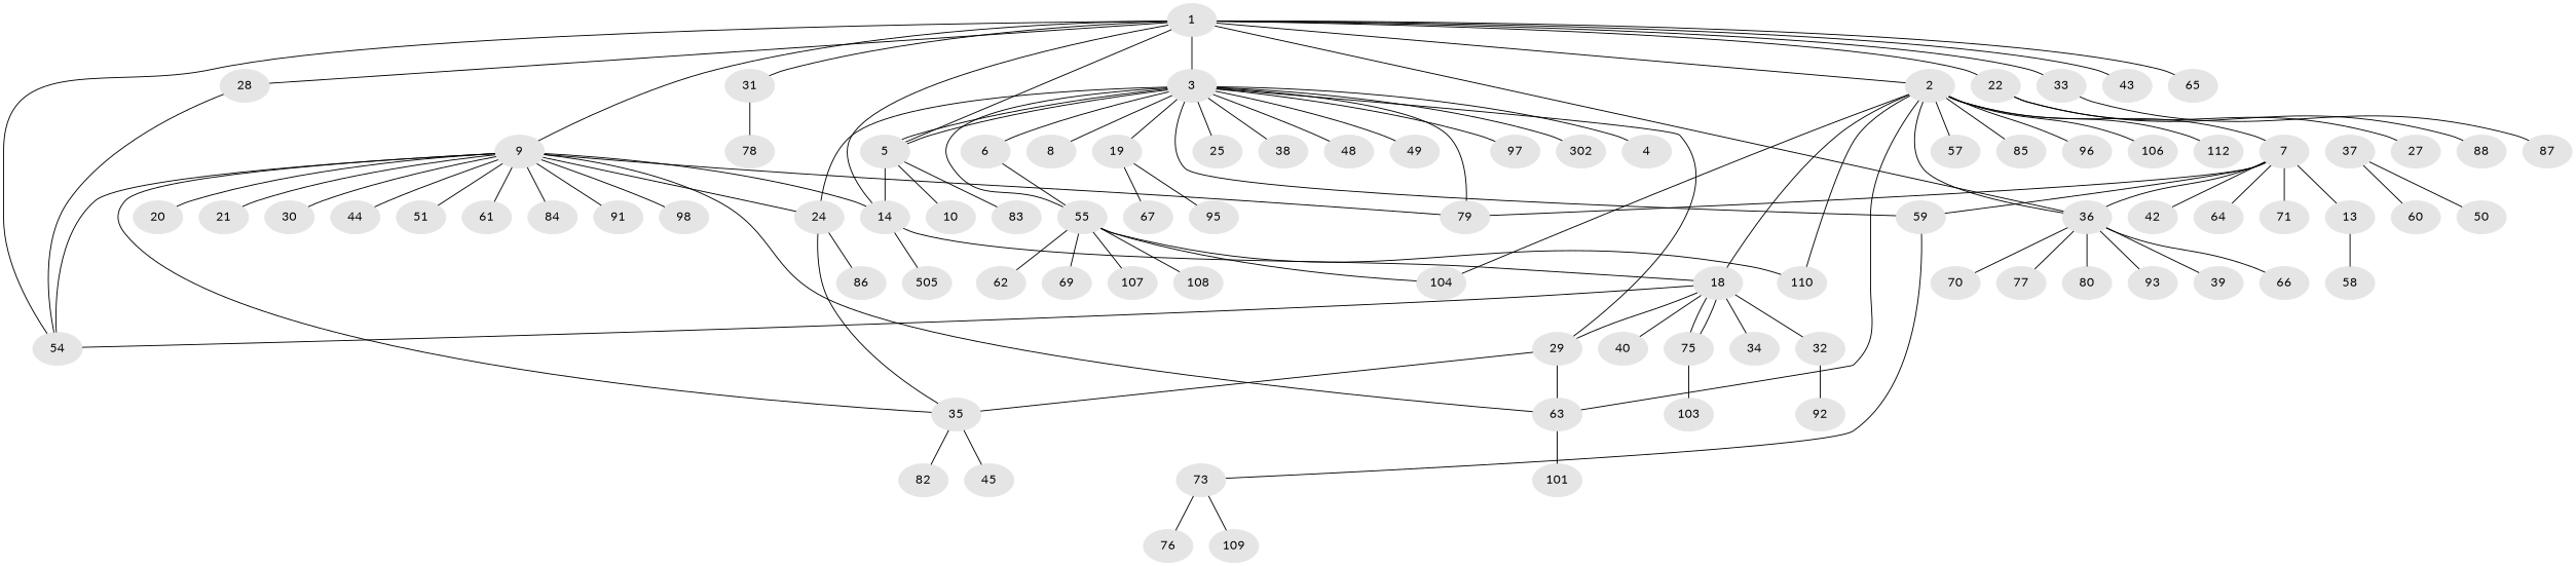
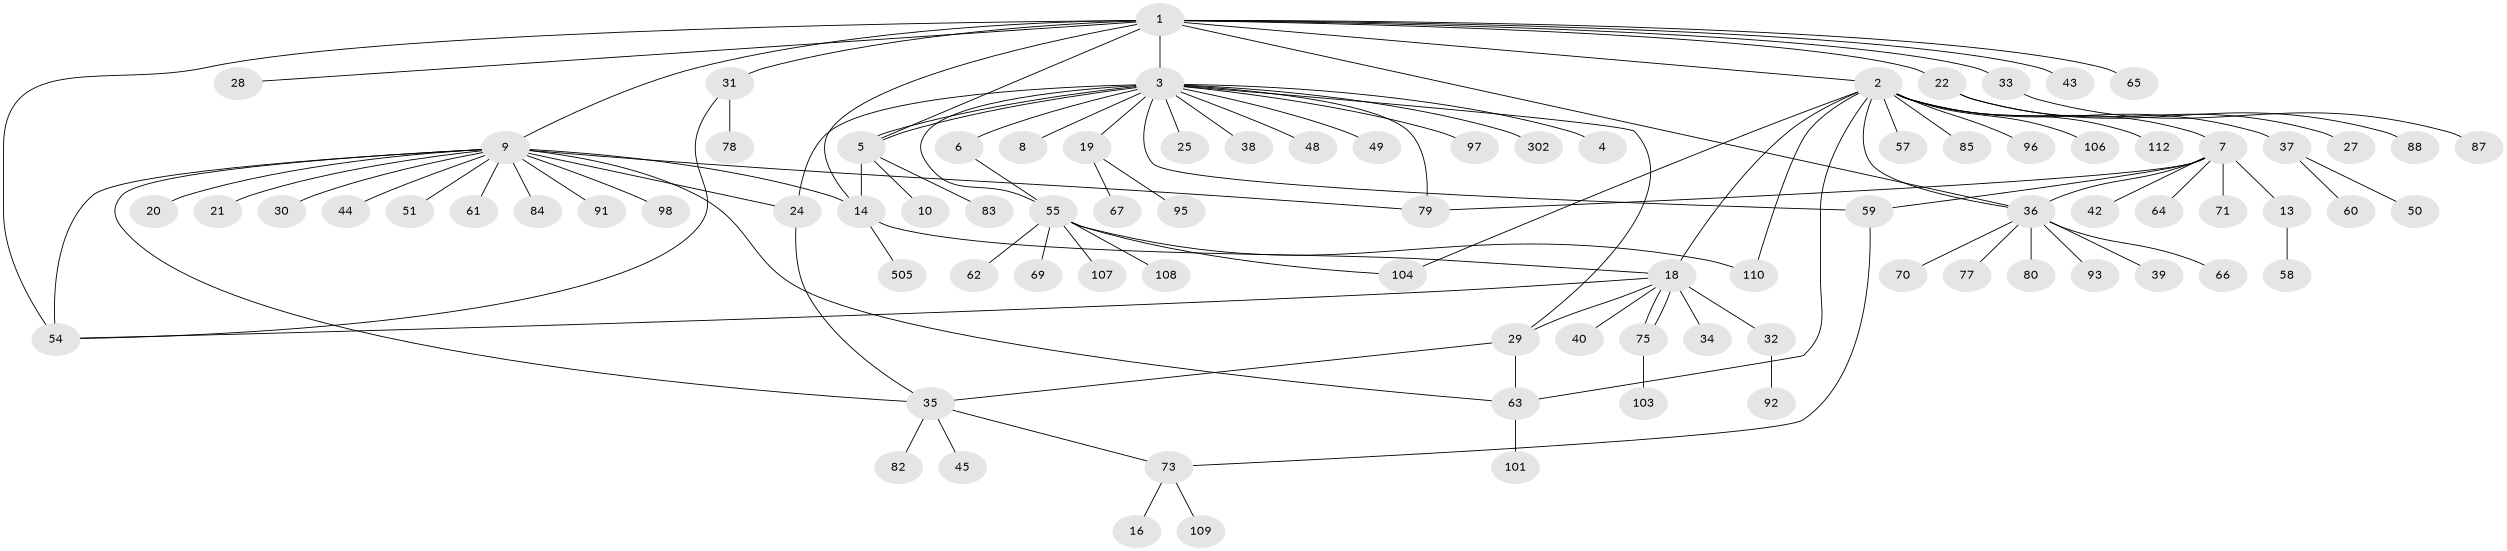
  graph {
    fontname=Lato
    node [color=gray90 fontname=Lato style=filled]
    edge [fontname=Lato]
    1 [super="+11"]
    2 [super="+26"]
    3 [super="+16"]
    5 [super="+37"]
    9 [super="+17"]
    14 [super="+90"]
    22
    28 [super="+99"]
    31
    33
    36 [super="+74"]
    43
    54 [super="+72"]
    65
    7 [super="+12"]
    18 [super="+94"]
    n17 [label=37]
    57
    63 [super="+113"]
    85
    96
    104
    106
    110
    112
    4
    6
    8 [super="+23"]
    19 [super="+52"]
    24 [super="+53"]
    25
    29 [super="+81"]
    38 [super="+114"]
    48
    49
    55 [super="+56"]
    59
    79 [super="+89"]
    97
    n40 [label=302]
    10
    83
    20
    21
    30
    35 [super="+46"]
    44
    51
    61
    84
    91
    98
    n53 [label=505]
    27
    88
    78
    87
    39
    66
    70
    77
    80
    93
    13 [super="+15"]
    42
    64
    71
    32 [super="+68"]
    34
    40 [super="+41"]
    75
    50
    60
    101
    67
    95
-   86
    62
    69
    107
    108
    73
    58 [super="+115"]
    45
    82
    92
    103
-   76
+   76 [label=16]
    109 [super="+111"]
    1 -- 2
    1 -- 3
    1 -- 5
    1 -- 9
    1 -- 14
    1 -- 22
    1 -- 28
    1 -- 31
    1 -- 33
    1 -- 36
    1 -- 43
    1 -- 54
    1 -- 65
    2 -- 36
    2 -- 7
    2 -- 18
+   2 -- n17
    2 -- 57
    2 -- 63
    2 -- 85
    2 -- 96
    2 -- 104
    2 -- 106
    2 -- 110
    2 -- 112
    3 -- 5
    3 -- 5
    3 -- 4
    3 -- 6
    3 -- 8
    3 -- 19
    3 -- 24
    3 -- 25
    3 -- 29
    3 -- 38
    3 -- 48
    3 -- 49
    3 -- 55 [weight=2]
    3 -- 59
    3 -- 79
    3 -- 97
    3 -- n40
    5 -- 14
    5 -- 10
    5 -- 83
    9 -- 14
    9 -- 54
    9 -- 63
    9 -- 24
    9 -- 79
    9 -- 20
    9 -- 21
    9 -- 30
    9 -- 35
    9 -- 44
    9 -- 51
    9 -- 61
    9 -- 84
    9 -- 91
    9 -- 98
    14 -- 18
    14 -- n53
    22 -- 27
    22 -- 88
-   28 -- 54
+   31 -- 54
    31 -- 78
    33 -- 87
    36 -- 39
    36 -- 66
    36 -- 70
    36 -- 77
    36 -- 80
    36 -- 93
    7 -- 36
    7 -- 59
    7 -- 79
    7 -- 13
    7 -- 42
    7 -- 64
    7 -- 71
    18 -- 54
    18 -- 29
    18 -- 32
    18 -- 34
    18 -- 40
    18 -- 75
    18 -- 75
    n17 -- 50
    n17 -- 60
    63 -- 101
    6 -- 55
    19 -- 67
    19 -- 95
    24 -- 35
-   24 -- 86
    29 -- 63
    29 -- 35
    55 -- 104
    55 -- 110
    55 -- 62
    55 -- 69
    55 -- 107
    55 -- 108
    59 -- 73
+   35 -- 73
    35 -- 45
    35 -- 82
    13 -- 58
    32 -- 92
    75 -- 103
    73 -- 76
    73 -- 109
  }
